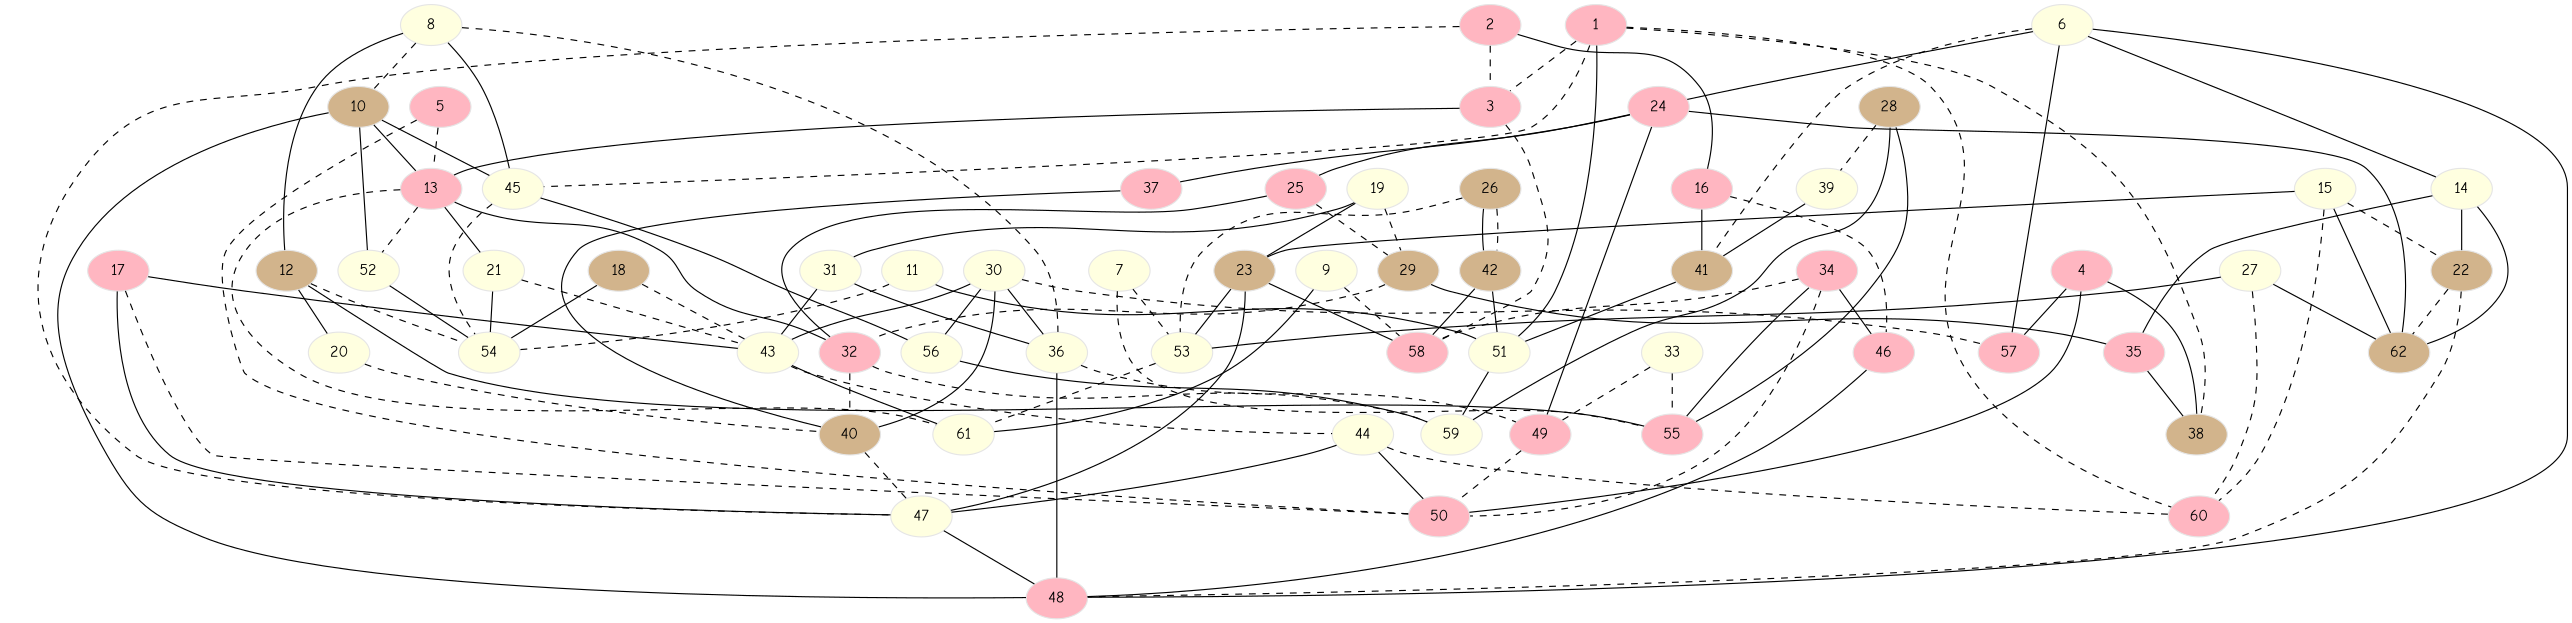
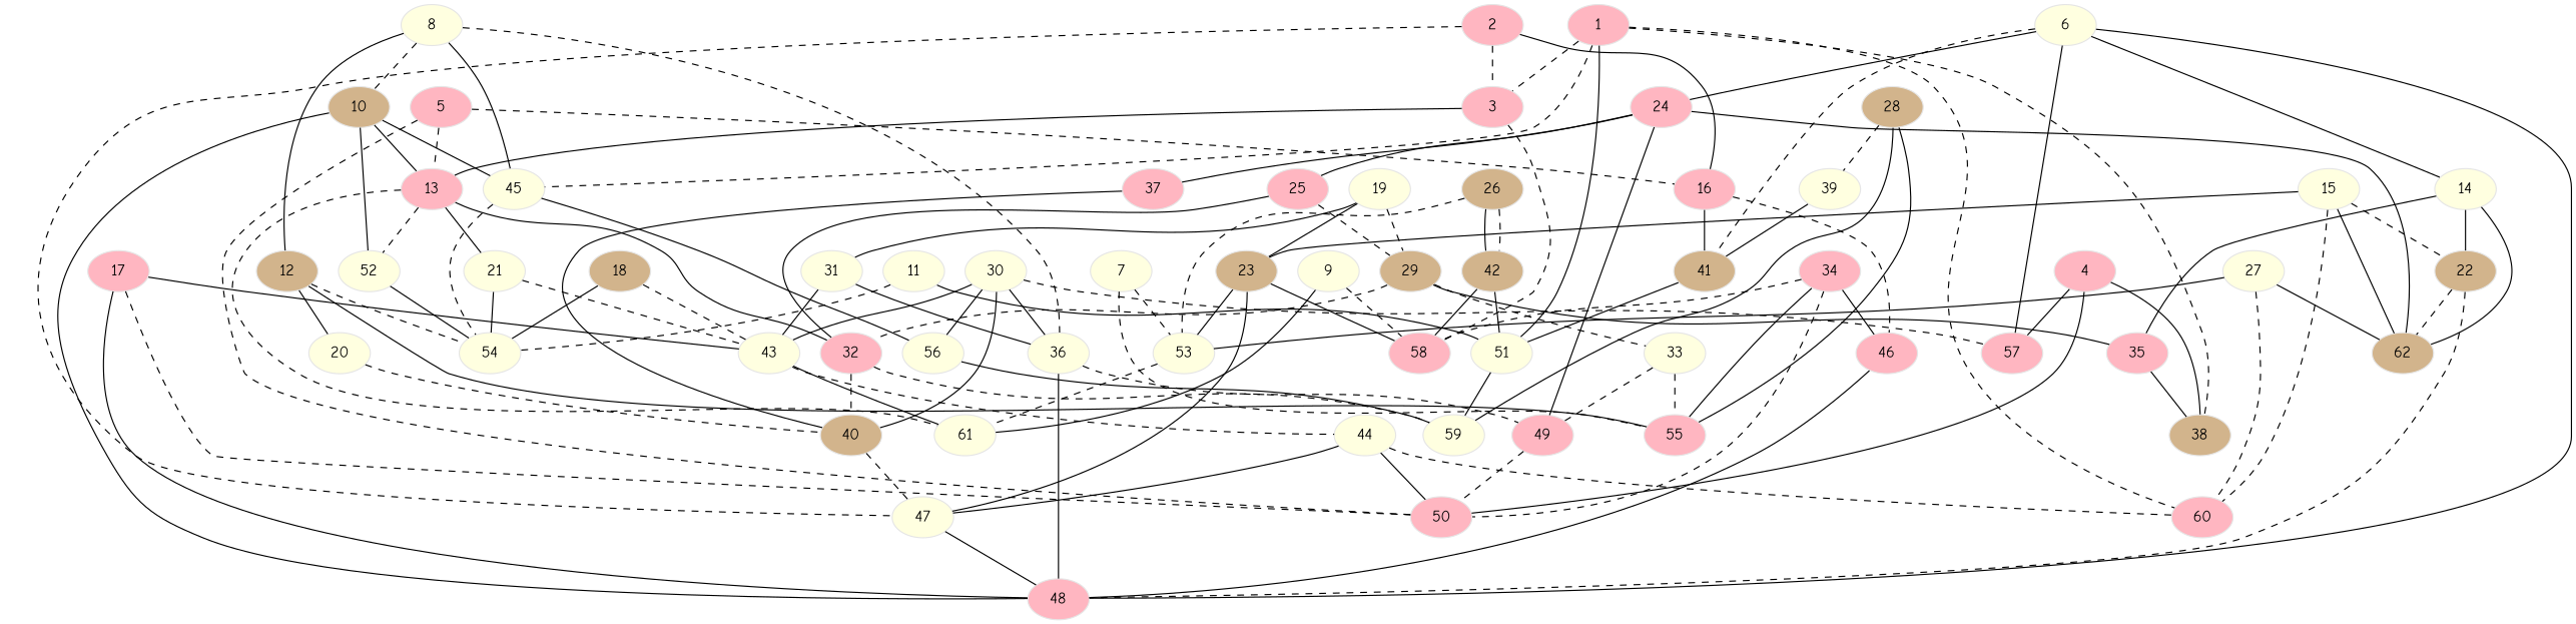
  graph {
    fontname="Comic Neue"
    node [color=gray90 fillcolor=lightyellow fontname="Comic Neue" style=filled]
    edge [fontname="Comic Neue" style=solid]
    1 [fillcolor=lightpink]
    3 [fillcolor=lightpink]
    38 [fillcolor=tan]
    45
    51
    60 [fillcolor=lightpink]
    13 [fillcolor=lightpink]
    58 [fillcolor=lightpink]
    54
    56
    59
    2 [fillcolor=lightpink]
    16 [fillcolor=lightpink]
    47
    41 [fillcolor=tan]
    46 [fillcolor=lightpink]
    48 [fillcolor=lightpink]
    61
    52
    21
    32 [fillcolor=lightpink]
    4 [fillcolor=lightpink]
    50 [fillcolor=lightpink]
    57 [fillcolor=lightpink]
    5 [fillcolor=lightpink]
    6
    14
    24 [fillcolor=lightpink]
    22 [fillcolor=tan]
    35 [fillcolor=lightpink]
    62 [fillcolor=tan]
    25 [fillcolor=lightpink]
    37 [fillcolor=lightpink]
    49 [fillcolor=lightpink]
    7
    53
    55 [fillcolor=lightpink]
    8
    10 [fillcolor=tan]
    12 [fillcolor=tan]
    36
    20
    9
    11
    40 [fillcolor=tan]
    43
    15
    23 [fillcolor=tan]
    17 [fillcolor=lightpink]
    44
    18 [fillcolor=tan]
    19
    29 [fillcolor=tan]
    31
    33
    26 [fillcolor=tan]
    42 [fillcolor=tan]
    27
    28 [fillcolor=tan]
    39
    30
    34 [fillcolor=lightpink]
    1 -- 3 [style=dashed]
    1 -- 38 [style=dashed]
    1 -- 45 [style=dashed]
    1 -- 51
    1 -- 60 [style=dashed]
    3 -- 13
    3 -- 58 [style=dashed]
    45 -- 54 [style=dashed]
    45 -- 56
    51 -- 59
    13 -- 61 [style=dashed]
    13 -- 52 [style=dashed]
    13 -- 21
    13 -- 32
    56 -- 59
    2 -- 3 [style=dashed]
    2 -- 16
    2 -- 47 [style=dashed]
    16 -- 41
    16 -- 46 [style=dashed]
    47 -- 48
    41 -- 51
    46 -- 48
    52 -- 54
    21 -- 54
    21 -- 43 [style=dashed]
    32 -- 59 [style=dashed]
    32 -- 40 [style=dashed]
    4 -- 38
    4 -- 50
    4 -- 57
    5 -- 13 [style=dashed]
+   5 -- 16 [style=dashed]
    5 -- 50 [style=dashed]
    6 -- 41 [style=dashed]
    6 -- 48
    6 -- 57
    6 -- 14
    6 -- 24
    14 -- 22
    14 -- 35
    14 -- 62
    24 -- 62
    24 -- 25
    24 -- 37
    24 -- 49
    22 -- 48 [style=dashed]
    22 -- 62 [style=dashed]
    35 -- 38
    25 -- 32
    25 -- 29 [style=dashed]
    37 -- 40
    49 -- 50 [style=dashed]
    7 -- 53 [style=dashed]
    7 -- 55 [style=dashed]
    53 -- 61 [style=dashed]
    8 -- 45
    8 -- 10 [style=dashed]
    8 -- 12
    8 -- 36 [style=dashed]
    10 -- 45
    10 -- 13
    10 -- 48
    10 -- 52
    12 -- 54 [style=dashed]
    12 -- 55
    12 -- 20
    36 -- 48
    36 -- 49 [style=dashed]
    20 -- 40 [style=dashed]
    9 -- 58 [style=dashed]
    9 -- 61
    11 -- 51
    11 -- 54 [style=dashed]
    40 -- 47 [style=dashed]
    43 -- 61
    43 -- 44 [style=dashed]
    15 -- 60 [style=dashed]
    15 -- 22 [style=dashed]
    15 -- 62
    15 -- 23
    23 -- 58
    23 -- 47
    23 -- 53
-   17 -- 47
+   17 -- 48
    17 -- 50 [style=dashed]
    17 -- 43
    44 -- 60 [style=dashed]
    44 -- 47
    44 -- 50
    18 -- 54
    18 -- 43 [style=dashed]
    19 -- 23
    19 -- 29 [style=dashed]
    19 -- 31
    29 -- 32 [style=dashed]
    29 -- 35
+   29 -- 33 [style=dashed]
    31 -- 36
    31 -- 43
    33 -- 49 [style=dashed]
    33 -- 55 [style=dashed]
    26 -- 53 [style=dashed]
    26 -- 42
    26 -- 42 [style=dashed]
    42 -- 51
    42 -- 58
    27 -- 60 [style=dashed]
    27 -- 62
    27 -- 53
    28 -- 59
    28 -- 55
    28 -- 39 [style=dashed]
    39 -- 41
    30 -- 56
    30 -- 57 [style=dashed]
    30 -- 36
    30 -- 40
    30 -- 43
    34 -- 58 [style=dashed]
    34 -- 46
    34 -- 50 [style=dashed]
    34 -- 55
  }
